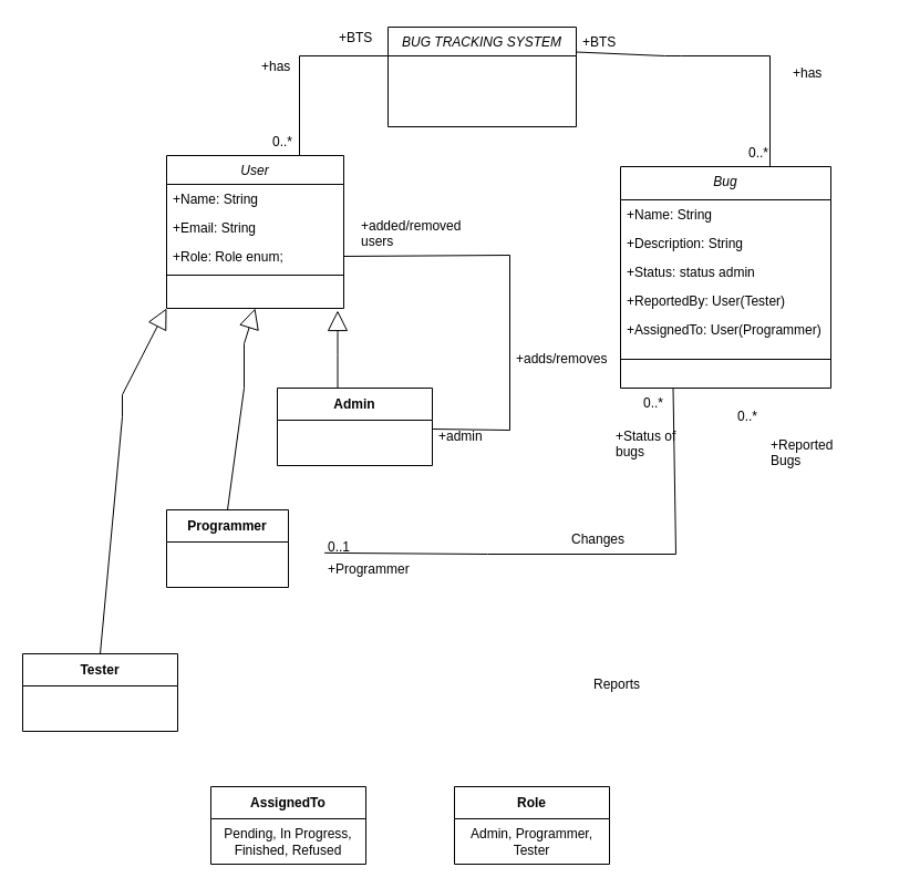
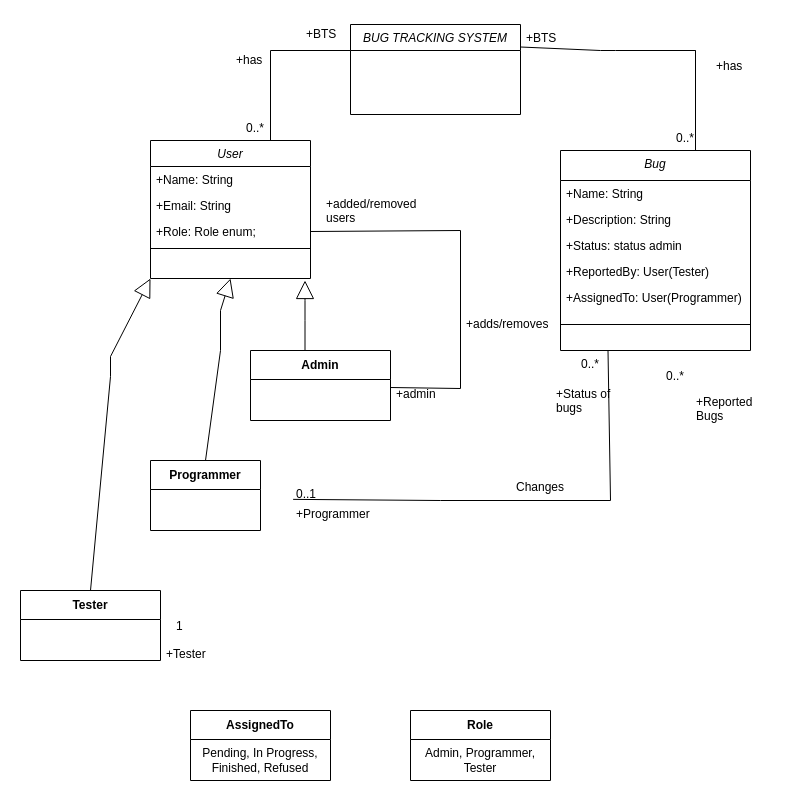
  <mxCell id="0" />
  <mxCell id="1" parent="0" />
  <mxCell id="2" value="User" style="swimlane;fontStyle=2;align=center;verticalAlign=top;childLayout=stackLayout;horizontal=1;startSize=26;horizontalStack=0;resizeParent=1;resizeLast=0;collapsible=1;marginBottom=0;rounded=0;shadow=0;strokeWidth=1;" parent="1" vertex="1"><mxGeometry x="150" y="140" width="160" height="138" as="geometry"><mxRectangle x="230" y="140" width="160" height="26" as="alternateBounds" /></mxGeometry></mxCell>
  <mxCell id="3" value="+Name: String" style="text;align=left;verticalAlign=top;spacingLeft=4;spacingRight=4;overflow=hidden;rotatable=0;points=[[0,0.5],[1,0.5]];portConstraint=eastwest;" parent="2" vertex="1"><mxGeometry y="26" width="160" height="26" as="geometry" /></mxCell>
  <mxCell id="4" value="+Email: String    " style="text;align=left;verticalAlign=top;spacingLeft=4;spacingRight=4;overflow=hidden;rotatable=0;points=[[0,0.5],[1,0.5]];portConstraint=eastwest;rounded=0;shadow=0;html=0;" parent="2" vertex="1"><mxGeometry y="52" width="160" height="26" as="geometry" /></mxCell>
  <mxCell id="5" value="+Role: Role enum;" style="text;align=left;verticalAlign=top;spacingLeft=4;spacingRight=4;overflow=hidden;rotatable=0;points=[[0,0.5],[1,0.5]];portConstraint=eastwest;rounded=0;shadow=0;html=0;" parent="2" vertex="1"><mxGeometry y="78" width="160" height="26" as="geometry" /></mxCell>
  <mxCell id="6" value="" style="line;html=1;strokeWidth=1;align=left;verticalAlign=middle;spacingTop=-1;spacingLeft=3;spacingRight=3;rotatable=0;labelPosition=right;points=[];portConstraint=eastwest;" parent="2" vertex="1"><mxGeometry y="104" width="160" height="8" as="geometry" /></mxCell>
  <mxCell id="7" value="Role" style="swimlane;fontStyle=1;align=center;verticalAlign=middle;childLayout=stackLayout;horizontal=1;startSize=29;horizontalStack=0;resizeParent=1;resizeParentMax=0;resizeLast=0;collapsible=0;marginBottom=0;html=1;whiteSpace=wrap;" parent="1" vertex="1"><mxGeometry x="410" y="710" width="140" height="70" as="geometry" /></mxCell>
  <mxCell id="8" value="Admin, Programmer, Tester" style="text;html=1;strokeColor=none;fillColor=none;align=center;verticalAlign=middle;spacingLeft=4;spacingRight=4;overflow=hidden;rotatable=0;points=[[0,0.5],[1,0.5]];portConstraint=eastwest;whiteSpace=wrap;" parent="7" vertex="1"><mxGeometry y="29" width="140" height="41" as="geometry" /></mxCell>
  <mxCell id="9" value="Admin" style="swimlane;fontStyle=1;align=center;verticalAlign=middle;childLayout=stackLayout;horizontal=1;startSize=29;horizontalStack=0;resizeParent=1;resizeParentMax=0;resizeLast=0;collapsible=0;marginBottom=0;html=1;whiteSpace=wrap;" parent="1" vertex="1"><mxGeometry x="250" y="350" width="140" height="70" as="geometry" /></mxCell>
  <mxCell id="10" value="Programmer" style="swimlane;fontStyle=1;align=center;verticalAlign=middle;childLayout=stackLayout;horizontal=1;startSize=29;horizontalStack=0;resizeParent=1;resizeParentMax=0;resizeLast=0;collapsible=0;marginBottom=0;html=1;whiteSpace=wrap;" parent="1" vertex="1"><mxGeometry x="150" y="460" width="110" height="70" as="geometry" /></mxCell>
  <mxCell id="11" value="Tester" style="swimlane;fontStyle=1;align=center;verticalAlign=middle;childLayout=stackLayout;horizontal=1;startSize=29;horizontalStack=0;resizeParent=1;resizeParentMax=0;resizeLast=0;collapsible=0;marginBottom=0;html=1;whiteSpace=wrap;" parent="1" vertex="1"><mxGeometry x="20" y="590" width="140" height="70" as="geometry" /></mxCell>
  <mxCell id="12" value="Bug" style="swimlane;fontStyle=2;align=center;verticalAlign=top;childLayout=stackLayout;horizontal=1;startSize=30;horizontalStack=0;resizeParent=1;resizeLast=0;collapsible=1;marginBottom=0;rounded=0;shadow=0;strokeWidth=1;" parent="1" vertex="1"><mxGeometry x="560" y="150" width="190" height="200" as="geometry"><mxRectangle x="230" y="140" width="160" height="26" as="alternateBounds" /></mxGeometry></mxCell>
  <mxCell id="13" value="+Name: String" style="text;align=left;verticalAlign=top;spacingLeft=4;spacingRight=4;overflow=hidden;rotatable=0;points=[[0,0.5],[1,0.5]];portConstraint=eastwest;" parent="12" vertex="1"><mxGeometry y="30" width="190" height="26" as="geometry" /></mxCell>
  <mxCell id="14" value="+Description: String" style="text;align=left;verticalAlign=top;spacingLeft=4;spacingRight=4;overflow=hidden;rotatable=0;points=[[0,0.5],[1,0.5]];portConstraint=eastwest;rounded=0;shadow=0;html=0;" parent="12" vertex="1"><mxGeometry y="56" width="190" height="26" as="geometry" /></mxCell>
  <mxCell id="15" value="+Status: status admin" style="text;align=left;verticalAlign=top;spacingLeft=4;spacingRight=4;overflow=hidden;rotatable=0;points=[[0,0.5],[1,0.5]];portConstraint=eastwest;rounded=0;shadow=0;html=0;" parent="12" vertex="1"><mxGeometry y="82" width="190" height="26" as="geometry" /></mxCell>
  <mxCell id="16" value="+ReportedBy: User(Tester)" style="text;align=left;verticalAlign=top;spacingLeft=4;spacingRight=4;overflow=hidden;rotatable=0;points=[[0,0.5],[1,0.5]];portConstraint=eastwest;rounded=0;shadow=0;html=0;" parent="12" vertex="1"><mxGeometry y="108" width="190" height="26" as="geometry" /></mxCell>
  <mxCell id="17" value="+AssignedTo: User(Programmer)" style="text;align=left;verticalAlign=top;spacingLeft=4;spacingRight=4;overflow=hidden;rotatable=0;points=[[0,0.5],[1,0.5]];portConstraint=eastwest;rounded=0;shadow=0;html=0;" parent="12" vertex="1"><mxGeometry y="134" width="190" height="26" as="geometry" /></mxCell>
  <mxCell id="18" value="" style="line;html=1;strokeWidth=1;align=left;verticalAlign=middle;spacingTop=-1;spacingLeft=3;spacingRight=3;rotatable=0;labelPosition=right;points=[];portConstraint=eastwest;" parent="12" vertex="1"><mxGeometry y="160" width="190" height="28" as="geometry" /></mxCell>
  <mxCell id="19" value="AssignedTo" style="swimlane;fontStyle=1;align=center;verticalAlign=middle;childLayout=stackLayout;horizontal=1;startSize=29;horizontalStack=0;resizeParent=1;resizeParentMax=0;resizeLast=0;collapsible=0;marginBottom=0;html=1;whiteSpace=wrap;" parent="1" vertex="1"><mxGeometry x="190" y="710" width="140" height="70" as="geometry" /></mxCell>
  <mxCell id="20" value="Pending, In Progress, Finished, Refused" style="text;html=1;strokeColor=none;fillColor=none;align=center;verticalAlign=middle;spacingLeft=4;spacingRight=4;overflow=hidden;rotatable=0;points=[[0,0.5],[1,0.5]];portConstraint=eastwest;whiteSpace=wrap;" parent="19" vertex="1"><mxGeometry y="29" width="140" height="41" as="geometry" /></mxCell>
+ <mxCell id="21" value="1" style="text;strokeColor=none;fillColor=none;align=left;verticalAlign=top;spacingLeft=4;spacingRight=4;overflow=hidden;rotatable=0;points=[[0,0.5],[1,0.5]];portConstraint=eastwest;whiteSpace=wrap;html=1;" parent="1" vertex="1"><mxGeometry x="170" y="612" width="30" height="26" as="geometry" /></mxCell>
  <mxCell id="22" value="0..*" style="text;strokeColor=none;fillColor=none;align=left;verticalAlign=top;spacingLeft=4;spacingRight=4;overflow=hidden;rotatable=0;points=[[0,0.5],[1,0.5]];portConstraint=eastwest;whiteSpace=wrap;html=1;" parent="1" vertex="1"><mxGeometry x="660" y="362" width="30" height="26" as="geometry" /></mxCell>
- <mxCell id="23" value="Reports" style="text;strokeColor=none;fillColor=none;align=left;verticalAlign=top;spacingLeft=4;spacingRight=4;overflow=hidden;rotatable=0;points=[[0,0.5],[1,0.5]];portConstraint=eastwest;whiteSpace=wrap;html=1;" parent="1" vertex="1"><mxGeometry x="530" y="604" width="80" height="26" as="geometry" /></mxCell>
  <mxCell id="24" value="+Reported Bugs" style="text;strokeColor=none;fillColor=none;align=left;verticalAlign=top;spacingLeft=4;spacingRight=4;overflow=hidden;rotatable=0;points=[[0,0.5],[1,0.5]];portConstraint=eastwest;whiteSpace=wrap;html=1;" parent="1" vertex="1"><mxGeometry x="690" y="388" width="80" height="40" as="geometry" /></mxCell>
+ <mxCell id="25" value="+Tester" style="text;strokeColor=none;fillColor=none;align=left;verticalAlign=top;spacingLeft=4;spacingRight=4;overflow=hidden;rotatable=0;points=[[0,0.5],[1,0.5]];portConstraint=eastwest;whiteSpace=wrap;html=1;" parent="1" vertex="1"><mxGeometry x="160" y="640" width="80" height="26" as="geometry" /></mxCell>
  <mxCell id="26" value="0..1" style="text;strokeColor=none;fillColor=none;align=left;verticalAlign=top;spacingLeft=4;spacingRight=4;overflow=hidden;rotatable=0;points=[[0,0.5],[1,0.5]];portConstraint=eastwest;whiteSpace=wrap;html=1;" parent="1" vertex="1"><mxGeometry x="290" y="480" width="30" height="26" as="geometry" /></mxCell>
  <mxCell id="27" value="Changes" style="text;strokeColor=none;fillColor=none;align=left;verticalAlign=top;spacingLeft=4;spacingRight=4;overflow=hidden;rotatable=0;points=[[0,0.5],[1,0.5]];portConstraint=eastwest;whiteSpace=wrap;html=1;" parent="1" vertex="1"><mxGeometry x="510" y="473" width="80" height="40" as="geometry" /></mxCell>
  <mxCell id="28" value="+Programmer" style="text;strokeColor=none;fillColor=none;align=left;verticalAlign=top;spacingLeft=4;spacingRight=4;overflow=hidden;rotatable=0;points=[[0,0.5],[1,0.5]];portConstraint=eastwest;whiteSpace=wrap;html=1;" parent="1" vertex="1"><mxGeometry x="290" y="500" width="90" height="26" as="geometry" /></mxCell>
  <mxCell id="29" value="+Status of bugs" style="text;strokeColor=none;fillColor=none;align=left;verticalAlign=top;spacingLeft=4;spacingRight=4;overflow=hidden;rotatable=0;points=[[0,0.5],[1,0.5]];portConstraint=eastwest;whiteSpace=wrap;html=1;" parent="1" vertex="1"><mxGeometry x="550" y="380" width="80" height="40" as="geometry" /></mxCell>
  <mxCell id="30" value="0..*" style="text;strokeColor=none;fillColor=none;align=left;verticalAlign=top;spacingLeft=4;spacingRight=4;overflow=hidden;rotatable=0;points=[[0,0.5],[1,0.5]];portConstraint=eastwest;whiteSpace=wrap;html=1;" vertex="1" parent="1"><mxGeometry x="575" y="350" width="30" height="26" as="geometry" /></mxCell>
  <mxCell id="31" value="" style="endArrow=none;html=1;rounded=0;exitX=0.029;exitY=-0.044;exitDx=0;exitDy=0;exitPerimeter=0;entryX=0.25;entryY=1;entryDx=0;entryDy=0;" edge="1" parent="1" source="28" target="12"><mxGeometry width="50" height="50" relative="1" as="geometry"><mxPoint x="420" y="390" as="sourcePoint" /><mxPoint x="470" y="340" as="targetPoint" /><Array as="points"><mxPoint x="440" y="500" /><mxPoint x="610" y="500" /></Array></mxGeometry></mxCell>
  <mxCell id="32" value="BUG TRACKING SYSTEM" style="swimlane;fontStyle=2;align=center;verticalAlign=top;childLayout=stackLayout;horizontal=1;startSize=26;horizontalStack=0;resizeParent=1;resizeLast=0;collapsible=1;marginBottom=0;rounded=0;shadow=0;strokeWidth=1;" vertex="1" parent="1"><mxGeometry x="350" y="24" width="170" height="90" as="geometry"><mxRectangle x="230" y="140" width="160" height="26" as="alternateBounds" /></mxGeometry></mxCell>
  <mxCell id="33" value="" style="endArrow=block;endSize=16;endFill=0;html=1;rounded=0;" edge="1" parent="1"><mxGeometry x="-0.125" y="-170" width="160" relative="1" as="geometry"><mxPoint x="304.5" y="350" as="sourcePoint" /><mxPoint x="304.5" y="280" as="targetPoint" /><Array as="points"><mxPoint x="304.5" y="320" /><mxPoint x="304.5" y="300" /></Array><mxPoint as="offset" /></mxGeometry></mxCell>
  <mxCell id="34" value="" style="endArrow=block;endSize=16;endFill=0;html=1;rounded=0;exitX=0.5;exitY=0;exitDx=0;exitDy=0;entryX=0.5;entryY=1;entryDx=0;entryDy=0;" edge="1" parent="1" source="10" target="2"><mxGeometry x="-0.125" y="-170" width="160" relative="1" as="geometry"><mxPoint x="314.5" y="360" as="sourcePoint" /><mxPoint x="314.5" y="290" as="targetPoint" /><Array as="points"><mxPoint x="220" y="350" /><mxPoint x="220" y="310" /></Array><mxPoint as="offset" /></mxGeometry></mxCell>
  <mxCell id="35" value="" style="endArrow=block;endSize=16;endFill=0;html=1;rounded=0;entryX=0;entryY=1;entryDx=0;entryDy=0;exitX=0.5;exitY=0;exitDx=0;exitDy=0;" edge="1" parent="1" source="11" target="2"><mxGeometry x="-0.125" y="-170" width="160" relative="1" as="geometry"><mxPoint x="110" y="406" as="sourcePoint" /><mxPoint x="110" y="336" as="targetPoint" /><Array as="points"><mxPoint x="110" y="376" /><mxPoint x="110" y="356" /></Array><mxPoint as="offset" /></mxGeometry></mxCell>
  <mxCell id="36" value="" style="endArrow=none;html=1;rounded=0;exitX=0.75;exitY=0;exitDx=0;exitDy=0;" edge="1" parent="1" source="2"><mxGeometry width="50" height="50" relative="1" as="geometry"><mxPoint x="32" y="49" as="sourcePoint" /><mxPoint x="350" y="50" as="targetPoint" /><Array as="points"><mxPoint x="270" y="50" /><mxPoint x="350" y="50" /></Array></mxGeometry></mxCell>
  <mxCell id="37" value="+BTS" style="text;strokeColor=none;fillColor=none;align=left;verticalAlign=top;spacingLeft=4;spacingRight=4;overflow=hidden;rotatable=0;points=[[0,0.5],[1,0.5]];portConstraint=eastwest;whiteSpace=wrap;html=1;" vertex="1" parent="1"><mxGeometry x="300" width="80" height="26" as="geometry" y="20" /></mxCell>
  <mxCell id="38" value="+has" style="text;strokeColor=none;fillColor=none;align=left;verticalAlign=top;spacingLeft=4;spacingRight=4;overflow=hidden;rotatable=0;points=[[0,0.5],[1,0.5]];portConstraint=eastwest;whiteSpace=wrap;html=1;" vertex="1" parent="1"><mxGeometry x="230" y="46" width="80" height="26" as="geometry" /></mxCell>
  <mxCell id="39" value="0..*" style="text;strokeColor=none;fillColor=none;align=left;verticalAlign=top;spacingLeft=4;spacingRight=4;overflow=hidden;rotatable=0;points=[[0,0.5],[1,0.5]];portConstraint=eastwest;whiteSpace=wrap;html=1;" vertex="1" parent="1"><mxGeometry x="240" y="114" width="30" height="26" as="geometry" /></mxCell>
  <mxCell id="40" value="" style="endArrow=none;html=1;rounded=0;exitX=0.029;exitY=-0.044;exitDx=0;exitDy=0;exitPerimeter=0;entryX=1;entryY=0.5;entryDx=0;entryDy=0;" edge="1" parent="1" target="5"><mxGeometry width="50" height="50" relative="1" as="geometry"><mxPoint x="390" y="387" as="sourcePoint" /><mxPoint x="460" y="130" as="targetPoint" /><Array as="points"><mxPoint x="460" y="388" /><mxPoint x="460" y="230" /></Array></mxGeometry></mxCell>
  <mxCell id="41" value="+adds/removes" style="text;strokeColor=none;fillColor=none;align=left;verticalAlign=top;spacingLeft=4;spacingRight=4;overflow=hidden;rotatable=0;points=[[0,0.5],[1,0.5]];portConstraint=eastwest;whiteSpace=wrap;html=1;" vertex="1" parent="1"><mxGeometry x="460" y="310" width="100" height="26" as="geometry" /></mxCell>
  <mxCell id="42" value="+added/removed users&amp;nbsp;" style="text;strokeColor=none;fillColor=none;align=left;verticalAlign=top;spacingLeft=4;spacingRight=4;overflow=hidden;rotatable=0;points=[[0,0.5],[1,0.5]];portConstraint=eastwest;whiteSpace=wrap;html=1;" vertex="1" parent="1"><mxGeometry x="320" y="190" width="100" height="50" as="geometry" /></mxCell>
  <mxCell id="43" value="+admin" style="text;strokeColor=none;fillColor=none;align=left;verticalAlign=top;spacingLeft=4;spacingRight=4;overflow=hidden;rotatable=0;points=[[0,0.5],[1,0.5]];portConstraint=eastwest;whiteSpace=wrap;html=1;" vertex="1" parent="1"><mxGeometry x="390" y="380" width="100" height="26" as="geometry" /></mxCell>
  <mxCell id="44" value="" style="endArrow=none;html=1;rounded=0;exitX=1;exitY=0.25;exitDx=0;exitDy=0;" edge="1" parent="1" source="32"><mxGeometry width="50" height="50" relative="1" as="geometry"><mxPoint x="560" y="60" as="sourcePoint" /><mxPoint x="695" y="50" as="targetPoint" /><Array as="points"><mxPoint x="600" y="50" /><mxPoint x="615" y="50" /><mxPoint x="695" y="50" /><mxPoint x="695" y="150" /></Array></mxGeometry></mxCell>
  <mxCell id="45" value="" style="endArrow=none;html=1;rounded=0;exitX=1;exitY=0.25;exitDx=0;exitDy=0;" edge="1" parent="1" source="32" target="46"><mxGeometry width="50" height="50" relative="1" as="geometry"><mxPoint x="520" y="43" as="sourcePoint" /><mxPoint x="695" y="50" as="targetPoint" /><Array as="points" /></mxGeometry></mxCell>
  <mxCell id="46" value="+BTS" style="text;strokeColor=none;fillColor=none;align=left;verticalAlign=top;spacingLeft=4;spacingRight=4;overflow=hidden;rotatable=0;points=[[0,0.5],[1,0.5]];portConstraint=eastwest;whiteSpace=wrap;html=1;" vertex="1" parent="1"><mxGeometry x="520" y="24" width="80" height="26" as="geometry" /></mxCell>
  <mxCell id="47" value="+has" style="text;strokeColor=none;fillColor=none;align=left;verticalAlign=top;spacingLeft=4;spacingRight=4;overflow=hidden;rotatable=0;points=[[0,0.5],[1,0.5]];portConstraint=eastwest;whiteSpace=wrap;html=1;" vertex="1" parent="1"><mxGeometry x="710" y="52" width="80" height="26" as="geometry" /></mxCell>
  <mxCell id="48" value="0..*" style="text;strokeColor=none;fillColor=none;align=left;verticalAlign=top;spacingLeft=4;spacingRight=4;overflow=hidden;rotatable=0;points=[[0,0.5],[1,0.5]];portConstraint=eastwest;whiteSpace=wrap;html=1;" vertex="1" parent="1"><mxGeometry x="670" y="124" width="30" height="26" as="geometry" /></mxCell>
